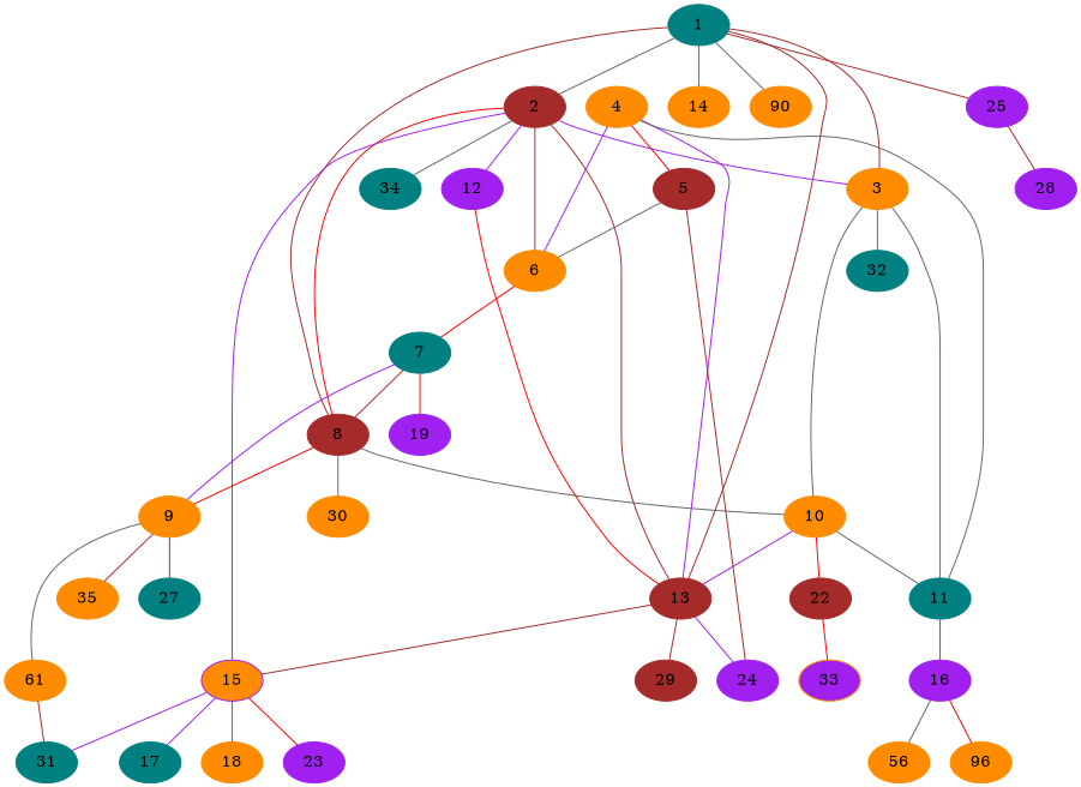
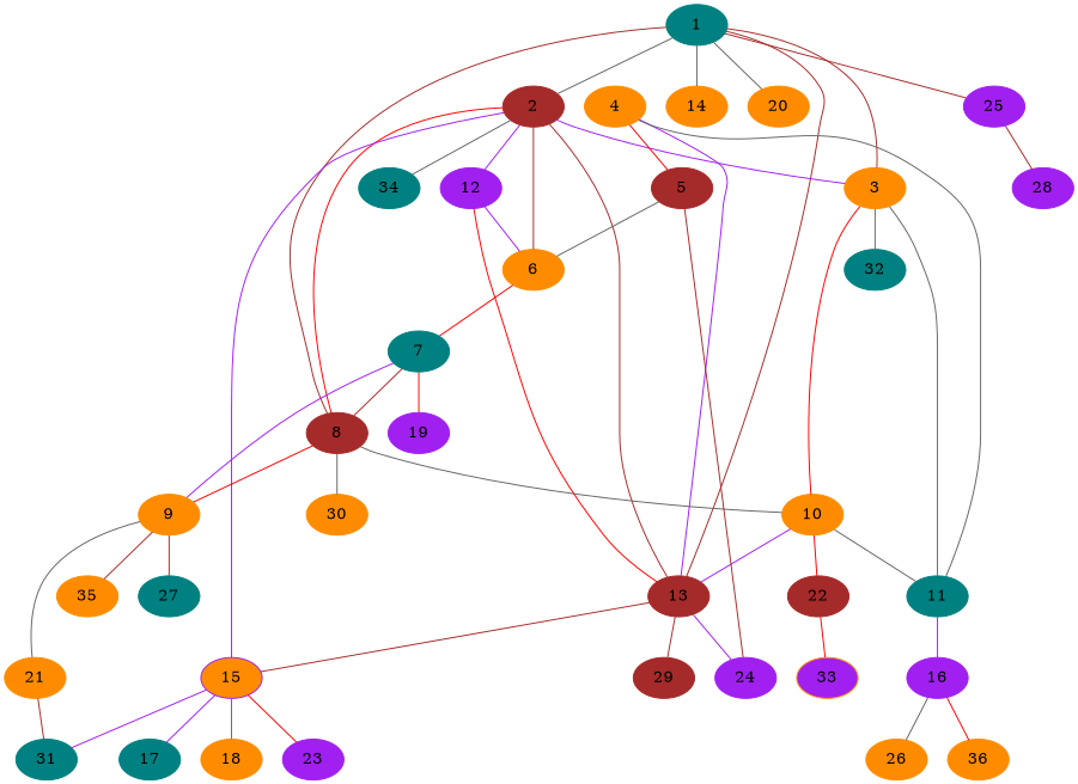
  graph {
    node [color=darkorange style=filled]
    edge [color=gray40 weight=1.0]
    1 [color=teal]
    2 [color=brown]
    3
    8 [color=brown]
    13 [color=brown]
    14
-   20 [label=90]
+   20
    25 [color=purple]
    6
    12 [color=purple]
    15 [color=purple fillcolor=darkorange]
    34 [color=teal]
    10
    11 [color=teal]
    32 [color=teal]
    9
    30
    24 [color=purple]
    29 [color=brown]
    28 [color=purple]
    7 [color=teal]
    17 [color=teal]
    18
    23 [color=purple]
    31 [color=teal]
    22 [color=brown]
    16 [color=purple]
    4
    5 [color=brown]
    19 [color=purple]
-   21 [label=61]
+   21
    27 [color=teal]
    35
    33 [fillcolor=purple]
-   26 [label=56]
-   36 [label=96]
+   26
+   36
    1 -- 2
    1 -- 3 [color=brown]
    1 -- 8 [color=brown]
    1 -- 13 [color=brown]
    1 -- 14 [weight=3.0]
    1 -- 20
    1 -- 25 [color=brown]
    2 -- 3 [color=purple]
    2 -- 8 [color=red]
    2 -- 13 [color=brown]
    2 -- 6 [color=brown weight=6.0]
    2 -- 12 [color=purple]
    2 -- 15 [color=purple]
    2 -- 34
-   3 -- 10
+   3 -- 10 [color=red]
    3 -- 11
    3 -- 32
    8 -- 10 [weight=2.0]
    8 -- 9 [color=red]
    8 -- 30
    13 -- 15 [color=brown]
    13 -- 24 [color=purple]
    13 -- 29 [color=brown]
    25 -- 28 [color=brown]
    6 -- 7 [color=red]
    12 -- 13 [color=red]
    15 -- 17 [color=purple]
    15 -- 18
    15 -- 23 [color=red]
    15 -- 31 [color=purple]
    10 -- 13 [color=purple weight=3.0]
    10 -- 11
    10 -- 22 [color=red]
    11 -- 16 [color=purple]
    9 -- 21
    9 -- 27 [color=brown]
    9 -- 35 [color=brown]
    7 -- 8 [color=brown]
    7 -- 9 [color=purple]
    7 -- 19 [color=red weight=4.0]
    22 -- 33 [color=red]
    16 -- 26
    16 -- 36 [color=red]
    4 -- 13 [color=purple]
-   4 -- 6 [color=purple]
+   12 -- 6 [color=purple]
    4 -- 11
    4 -- 5 [color=red weight=3.0]
    5 -- 6
    5 -- 24 [color=brown]
    21 -- 31 [color=brown]
  }
